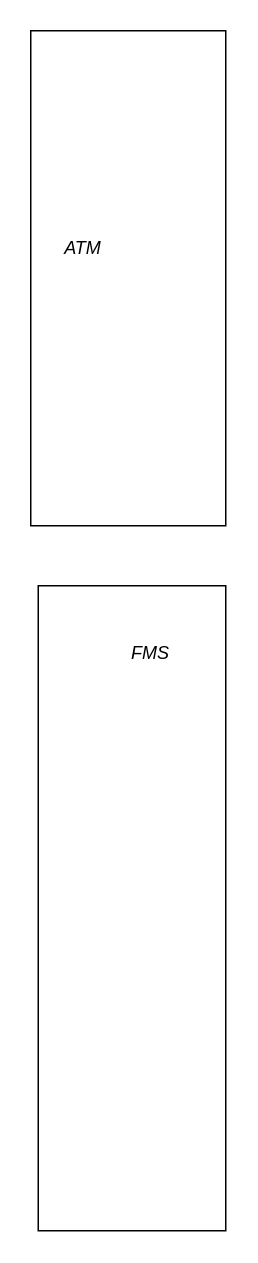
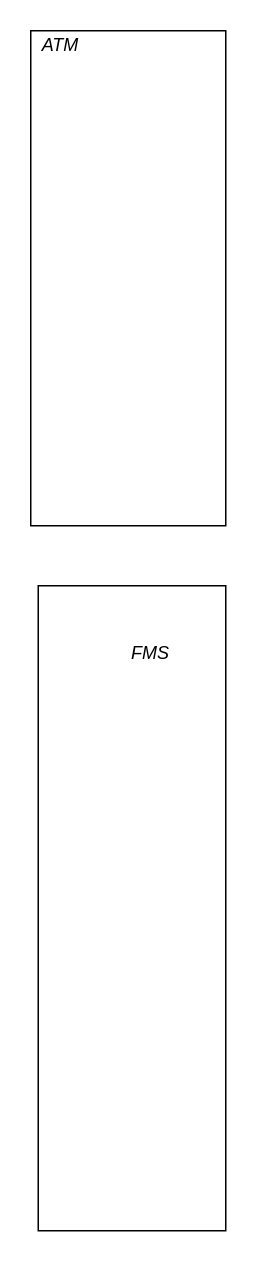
  <mxCell id="0" />
  <mxCell id="1" parent="0" />
  <mxCell id="2" value="" style="rounded=0;whiteSpace=wrap;html=1;" vertex="1" parent="1"><mxGeometry x="20" y="20" width="130" height="330" as="geometry" /></mxCell>
- <mxCell id="3" value="&lt;i&gt;ATM&lt;/i&gt;" style="text;html=1;strokeColor=none;fillColor=none;align=center;verticalAlign=middle;whiteSpace=wrap;rounded=0;" vertex="1" parent="1"><mxGeometry x="35" y="155" width="40" height="20" as="geometry" /></mxCell>
+ <mxCell id="3" value="&lt;i&gt;ATM&lt;/i&gt;" style="text;html=1;strokeColor=none;fillColor=none;align=center;verticalAlign=middle;whiteSpace=wrap;rounded=0;" vertex="1" parent="1"><mxGeometry x="20" y="20" width="40" height="20" as="geometry" /></mxCell>
  <mxCell id="4" value="" style="rounded=0;whiteSpace=wrap;html=1;" vertex="1" parent="1"><mxGeometry x="25" y="390" width="125" height="430" as="geometry" /></mxCell>
  <mxCell id="5" value="&lt;i&gt;FMS&lt;/i&gt;" style="text;html=1;strokeColor=none;fillColor=none;align=center;verticalAlign=middle;whiteSpace=wrap;rounded=0;" vertex="1" parent="1"><mxGeometry x="80" y="425" width="40" height="20" as="geometry" /></mxCell>
